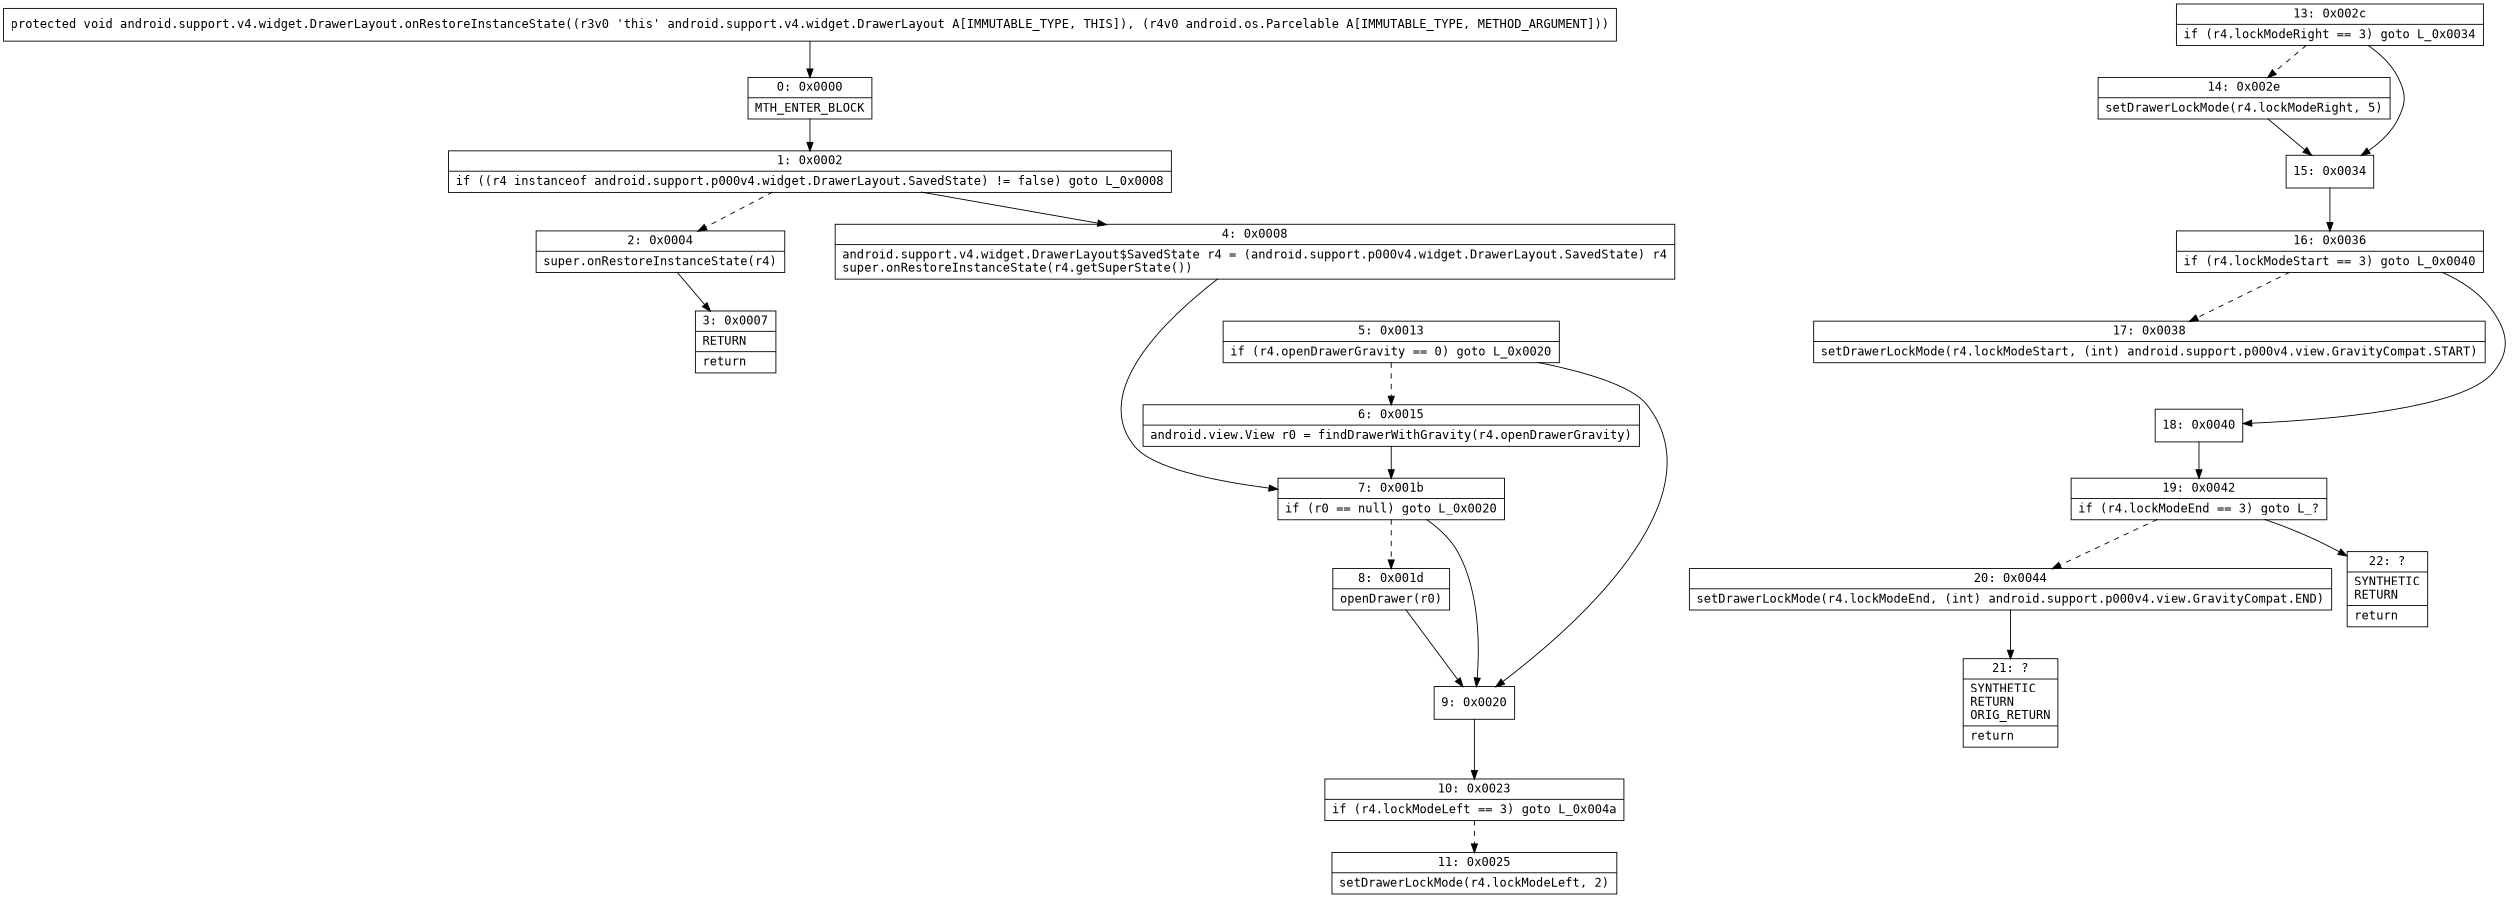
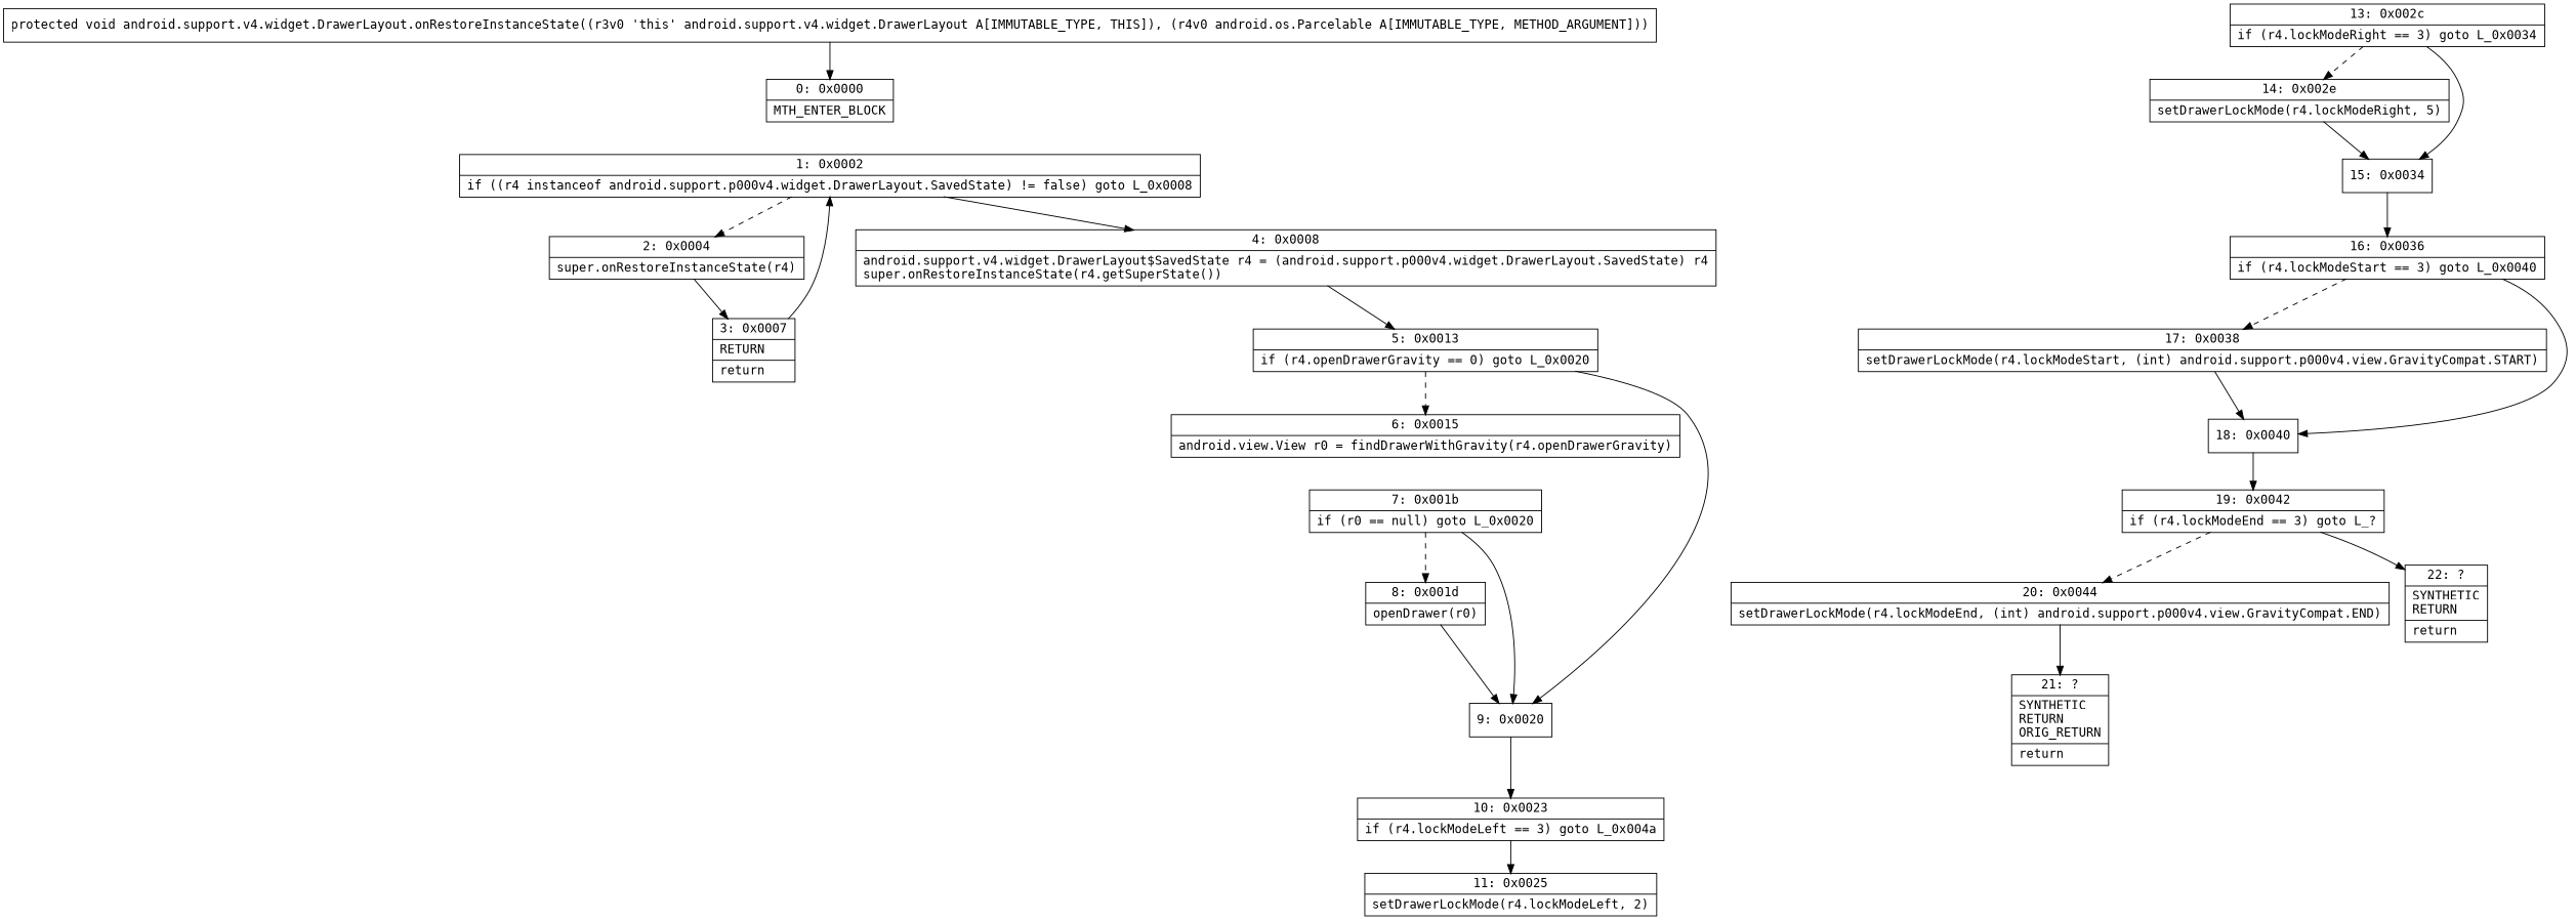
  digraph {
    fontname="DejaVu Sans Mono"
    node [fontname="DejaVu Sans Mono" shape=record]
    edge [fontname="DejaVu Sans Mono"]
    n1 [label="{0\:\ 0x0000|MTH_ENTER_BLOCK\l}"]
    n2 [label="{1\:\ 0x0002|if ((r4 instanceof android.support.p000v4.widget.DrawerLayout.SavedState) != false) goto L_0x0008\l}"]
    n3 [label="{2\:\ 0x0004|super.onRestoreInstanceState(r4)\l}"]
    n4 [label="{4\:\ 0x0008|android.support.v4.widget.DrawerLayout$SavedState r4 = (android.support.p000v4.widget.DrawerLayout.SavedState) r4\lsuper.onRestoreInstanceState(r4.getSuperState())\l}"]
    n5 [label="{3\:\ 0x0007|RETURN\l|return\l}"]
    n6 [label="{5\:\ 0x0013|if (r4.openDrawerGravity == 0) goto L_0x0020\l}"]
    n7 [label="{6\:\ 0x0015|android.view.View r0 = findDrawerWithGravity(r4.openDrawerGravity)\l}"]
    n8 [label="{9\:\ 0x0020}"]
    n9 [label="{7\:\ 0x001b|if (r0 == null) goto L_0x0020\l}"]
    n10 [label="{10\:\ 0x0023|if (r4.lockModeLeft == 3) goto L_0x004a\l}"]
    n11 [label="{8\:\ 0x001d|openDrawer(r0)\l}"]
    n12 [label="{11\:\ 0x0025|setDrawerLockMode(r4.lockModeLeft, 2)\l}"]
    n13 [label="{13\:\ 0x002c|if (r4.lockModeRight == 3) goto L_0x0034\l}"]
    n14 [label="{14\:\ 0x002e|setDrawerLockMode(r4.lockModeRight, 5)\l}"]
    n15 [label="{15\:\ 0x0034}"]
    n16 [label="{16\:\ 0x0036|if (r4.lockModeStart == 3) goto L_0x0040\l}"]
    n17 [label="{17\:\ 0x0038|setDrawerLockMode(r4.lockModeStart, (int) android.support.p000v4.view.GravityCompat.START)\l}"]
    n18 [label="{18\:\ 0x0040}"]
    n19 [label="{19\:\ 0x0042|if (r4.lockModeEnd == 3) goto L_?\l}"]
    n20 [label="{20\:\ 0x0044|setDrawerLockMode(r4.lockModeEnd, (int) android.support.p000v4.view.GravityCompat.END)\l}"]
    n21 [label="{22\:\ ?|SYNTHETIC\lRETURN\l|return\l}"]
    n22 [label="{21\:\ ?|SYNTHETIC\lRETURN\lORIG_RETURN\l|return\l}"]
    n23 [label="{protected void android.support.v4.widget.DrawerLayout.onRestoreInstanceState((r3v0 'this' android.support.v4.widget.DrawerLayout A[IMMUTABLE_TYPE, THIS]), (r4v0 android.os.Parcelable A[IMMUTABLE_TYPE, METHOD_ARGUMENT])) }"]
-   n1 -> n2
+   n5 -> n2
    n2 -> n3 [style=dashed]
    n2 -> n4
    n3 -> n5
-   n4 -> n9
+   n4 -> n6
    n6 -> n7 [style=dashed]
    n6 -> n8
-   n7 -> n9
    n8 -> n10
    n9 -> n8
    n9 -> n11 [style=dashed]
-   n10 -> n12 [style=dashed]
+   n10 -> n12 [style=solid]
    n11 -> n8
    n13 -> n14 [style=dashed]
    n13 -> n15
    n14 -> n15
    n15 -> n16
    n16 -> n17 [style=dashed]
    n16 -> n18
+   n17 -> n18
    n18 -> n19
    n19 -> n20 [style=dashed]
    n19 -> n21
    n20 -> n22
    n23 -> n1
  }
